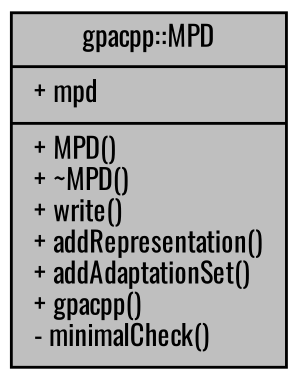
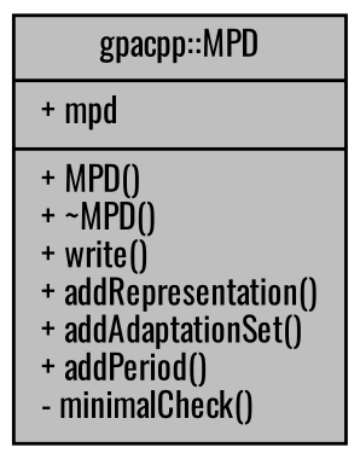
  digraph {
    fontname=Oswald
-   n1 [color=black fillcolor=grey75 fontcolor=black fontname=Oswald fontsize=10 height=0.2 label="{gpacpp::MPD\n|+ mpd\l|+ MPD()\l+ ~MPD()\l+ write()\l+ addRepresentation()\l+ addAdaptationSet()\l+ gpacpp()\l- minimalCheck()\l}" shape=record style=filled width=0.4]
+   n1 [color=black fillcolor=grey75 fontcolor=black fontname=Oswald fontsize=10 height=0.2 label="{gpacpp::MPD\n|+ mpd\l|+ MPD()\l+ ~MPD()\l+ write()\l+ addRepresentation()\l+ addAdaptationSet()\l+ addPeriod()\l- minimalCheck()\l}" shape=record style=filled width=0.4]
  }
